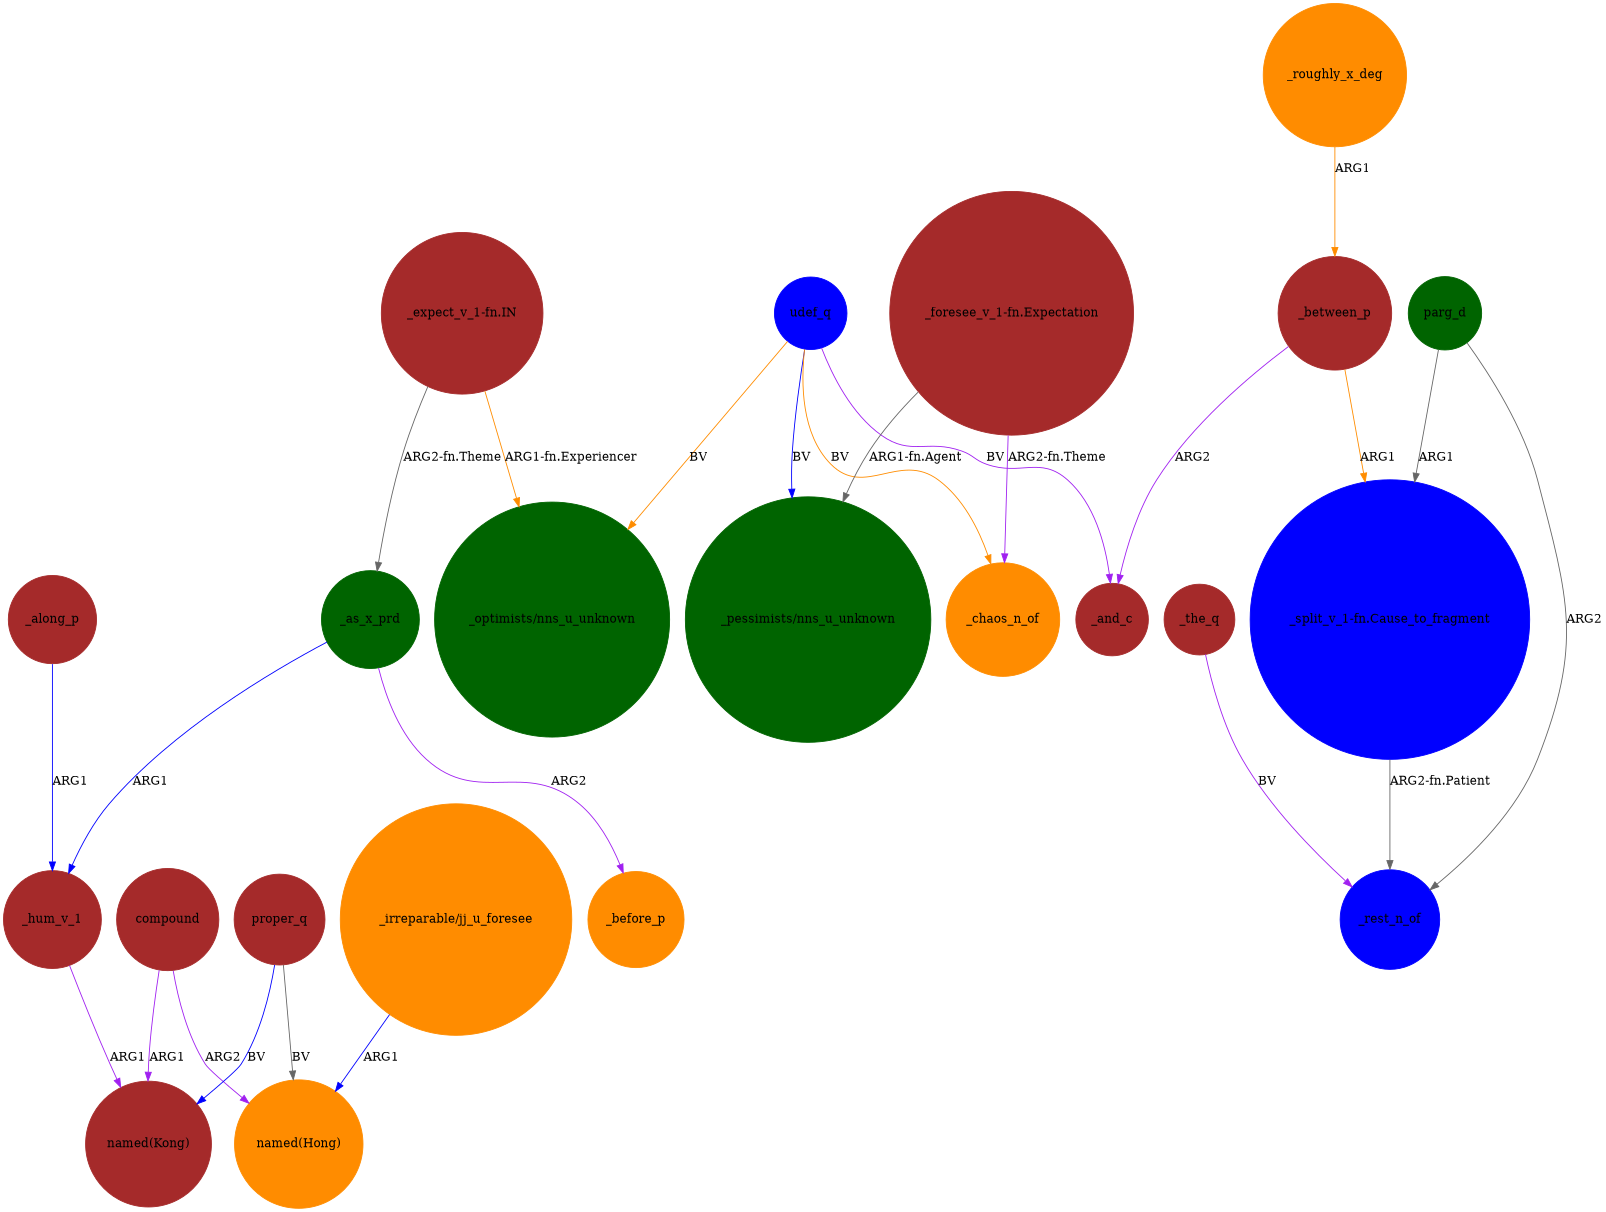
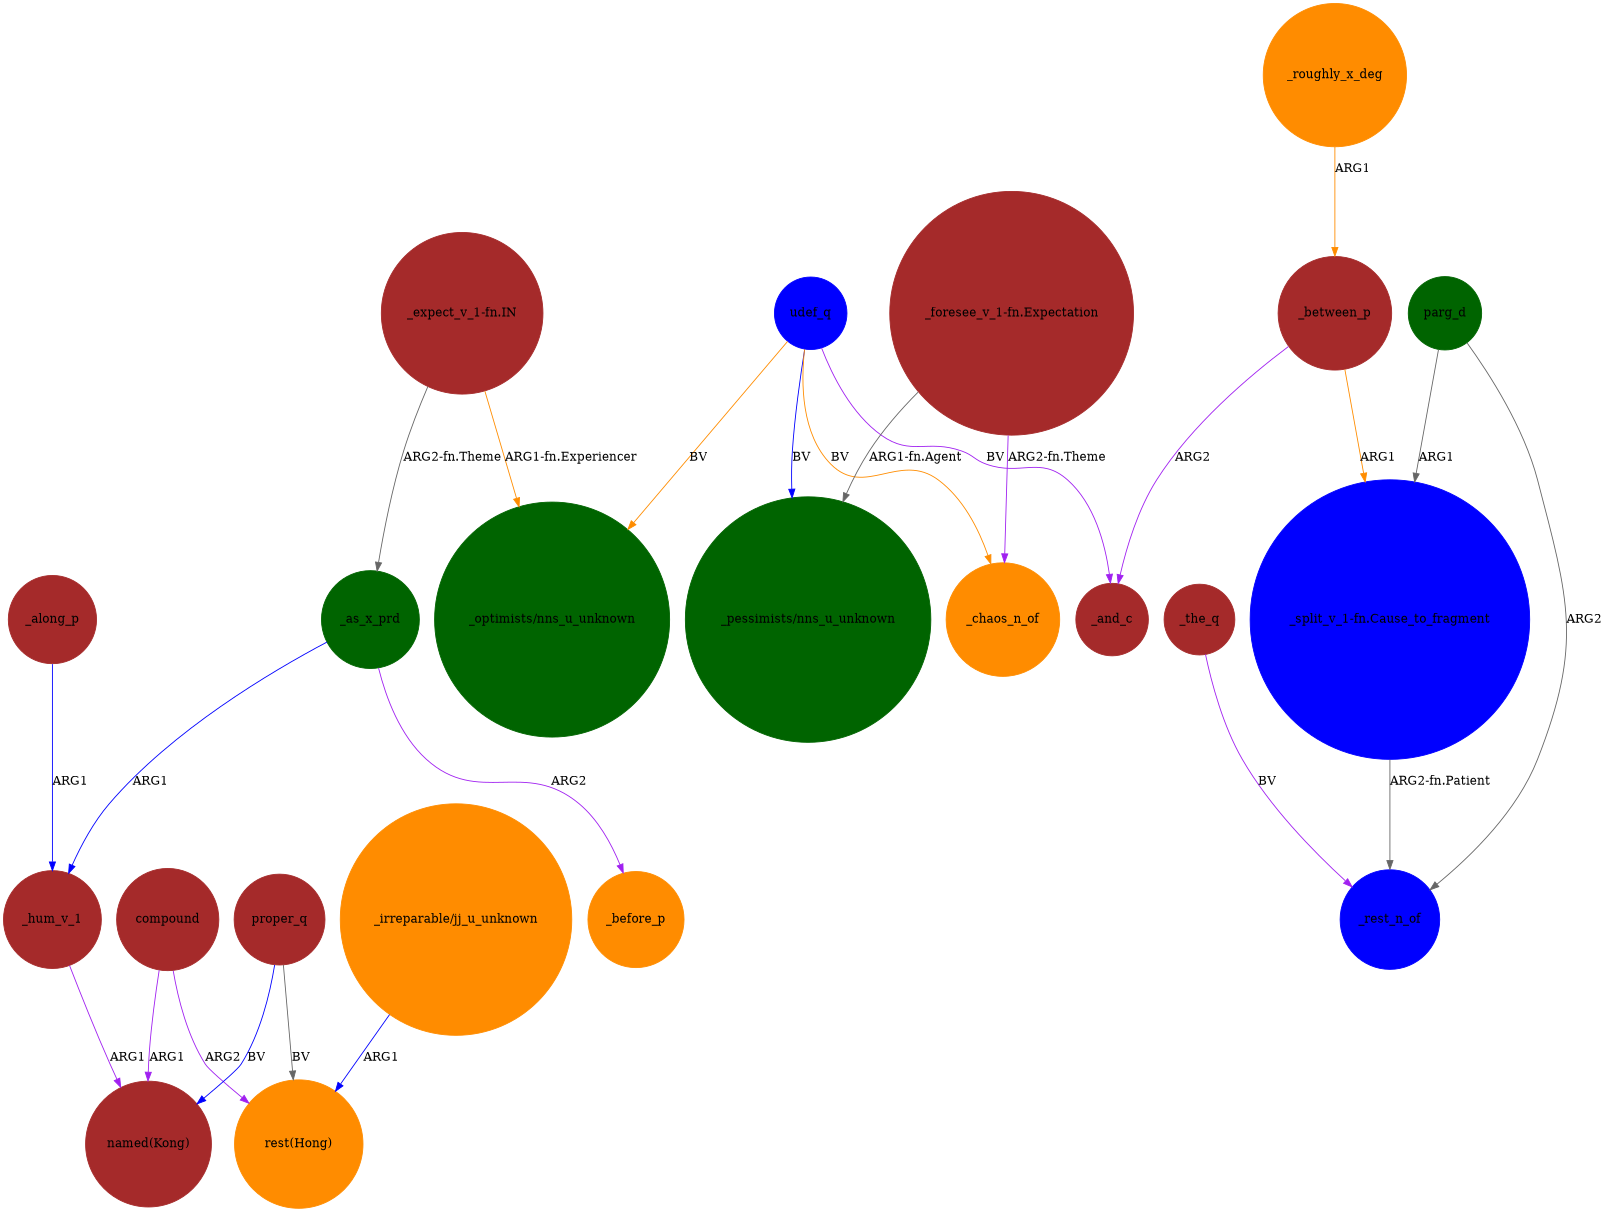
  digraph {
    node [color=brown shape=circle style=filled]
    edge [color=purple]
    _along_p
    _hum_v_1
    "named(Kong)"
    "_split_v_1-fn.Cause_to_fragment" [color=blue]
    _between_p
    _and_c
    _rest_n_of [color=blue]
    udef_q [color=blue]
    "_optimists/nns_u_unknown" [color=darkgreen]
    "_pessimists/nns_u_unknown" [color=darkgreen]
    _chaos_n_of [color=darkorange]
    "_foresee_v_1-fn.Expectation"
    compound
-   "named(Hong)" [color=darkorange]
+   "named(Hong)" [color=darkorange label="rest(Hong)"]
    _as_x_prd [color=darkgreen]
    _before_p [color=darkorange]
    parg_d [color=darkgreen]
-   "_irreparable/jj_u_unknown" [color=darkorange label="_irreparable/jj_u_foresee"]
+   "_irreparable/jj_u_unknown" [color=darkorange]
    proper_q
    _the_q
    "_expect_v_1-fn.IN"
    _roughly_x_deg [color=darkorange]
    _along_p -> _hum_v_1 [color=blue label=ARG1]
    _hum_v_1 -> "named(Kong)" [label=ARG1]
    "_split_v_1-fn.Cause_to_fragment" -> _rest_n_of [color=gray40 label="ARG2-fn.Patient"]
    _between_p -> "_split_v_1-fn.Cause_to_fragment" [color=darkorange label=ARG1]
    _between_p -> _and_c [label=ARG2]
    udef_q -> _and_c [label=BV]
    udef_q -> "_optimists/nns_u_unknown" [color=darkorange label=BV]
    udef_q -> "_pessimists/nns_u_unknown" [color=blue label=BV]
    udef_q -> _chaos_n_of [color=darkorange label=BV]
    "_foresee_v_1-fn.Expectation" -> "_pessimists/nns_u_unknown" [color=gray40 label="ARG1-fn.Agent"]
    "_foresee_v_1-fn.Expectation" -> _chaos_n_of [label="ARG2-fn.Theme"]
    compound -> "named(Kong)" [label=ARG1]
    compound -> "named(Hong)" [label=ARG2]
    _as_x_prd -> _hum_v_1 [color=blue label=ARG1]
    _as_x_prd -> _before_p [label=ARG2]
    parg_d -> "_split_v_1-fn.Cause_to_fragment" [color=gray40 label=ARG1]
    parg_d -> _rest_n_of [color=gray40 label=ARG2]
    "_irreparable/jj_u_unknown" -> "named(Hong)" [color=blue label=ARG1]
    proper_q -> "named(Kong)" [color=blue label=BV]
    proper_q -> "named(Hong)" [color=gray40 label=BV]
    _the_q -> _rest_n_of [label=BV]
    "_expect_v_1-fn.IN" -> "_optimists/nns_u_unknown" [color=darkorange label="ARG1-fn.Experiencer"]
    "_expect_v_1-fn.IN" -> _as_x_prd [color=gray40 label="ARG2-fn.Theme"]
    _roughly_x_deg -> _between_p [color=darkorange label=ARG1]
  }
